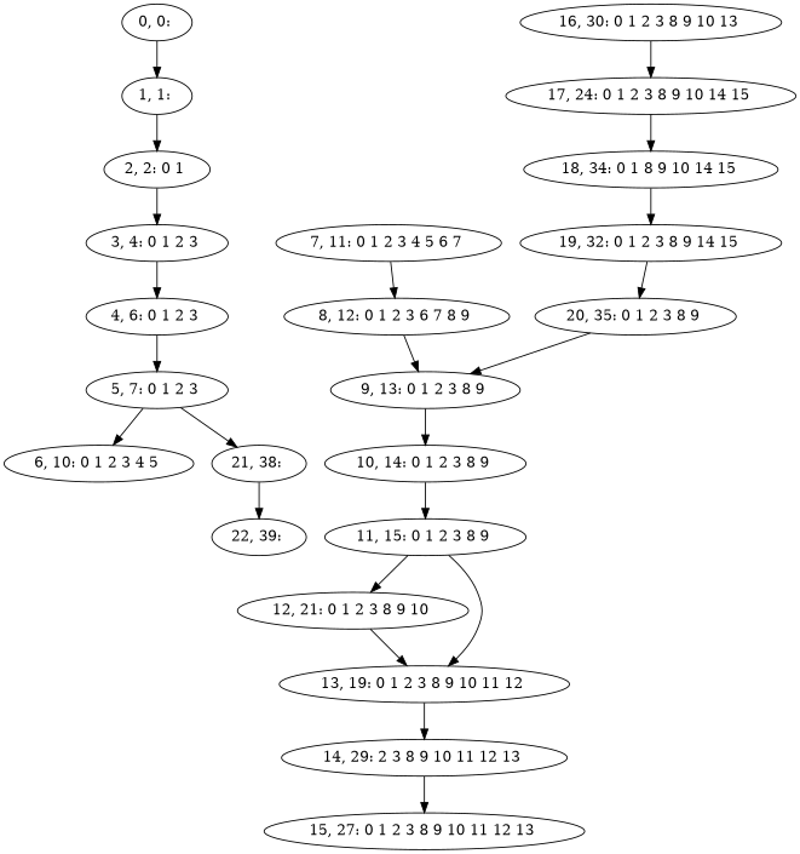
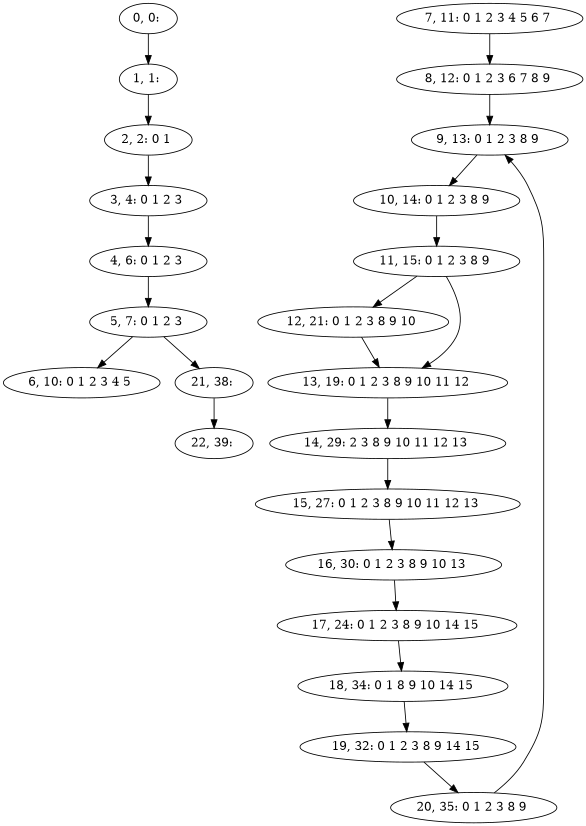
  digraph {
    n1 [label="0, 0: "]
    n2 [label="1, 1: "]
    n3 [label="2, 2: 0 1 "]
    n4 [label="3, 4: 0 1 2 3 "]
    n5 [label="4, 6: 0 1 2 3 "]
    n6 [label="5, 7: 0 1 2 3 "]
    n7 [label="6, 10: 0 1 2 3 4 5 "]
    n8 [label="21, 38: "]
    n9 [label="22, 39: "]
    n10 [label="7, 11: 0 1 2 3 4 5 6 7 "]
    n11 [label="8, 12: 0 1 2 3 6 7 8 9 "]
    n12 [label="9, 13: 0 1 2 3 8 9 "]
    n13 [label="10, 14: 0 1 2 3 8 9 "]
    n14 [label="11, 15: 0 1 2 3 8 9 "]
    n15 [label="12, 21: 0 1 2 3 8 9 10 "]
    n16 [label="13, 19: 0 1 2 3 8 9 10 11 12 "]
    n17 [label="14, 29: 2 3 8 9 10 11 12 13 "]
    n18 [label="15, 27: 0 1 2 3 8 9 10 11 12 13 "]
    n19 [label="16, 30: 0 1 2 3 8 9 10 13 "]
    n20 [label="17, 24: 0 1 2 3 8 9 10 14 15 "]
    n21 [label="18, 34: 0 1 8 9 10 14 15 "]
    n22 [label="19, 32: 0 1 2 3 8 9 14 15 "]
    n23 [label="20, 35: 0 1 2 3 8 9 "]
    n1 -> n2
    n2 -> n3
    n3 -> n4
    n4 -> n5
    n5 -> n6
    n6 -> n7
    n6 -> n8
    n8 -> n9
    n10 -> n11
    n11 -> n12
    n12 -> n13
    n13 -> n14
    n14 -> n15
    n14 -> n16
    n15 -> n16
    n16 -> n17
    n17 -> n18
+   n18 -> n19
    n19 -> n20
    n20 -> n21
    n21 -> n22
    n22 -> n23
    n23 -> n12
  }
